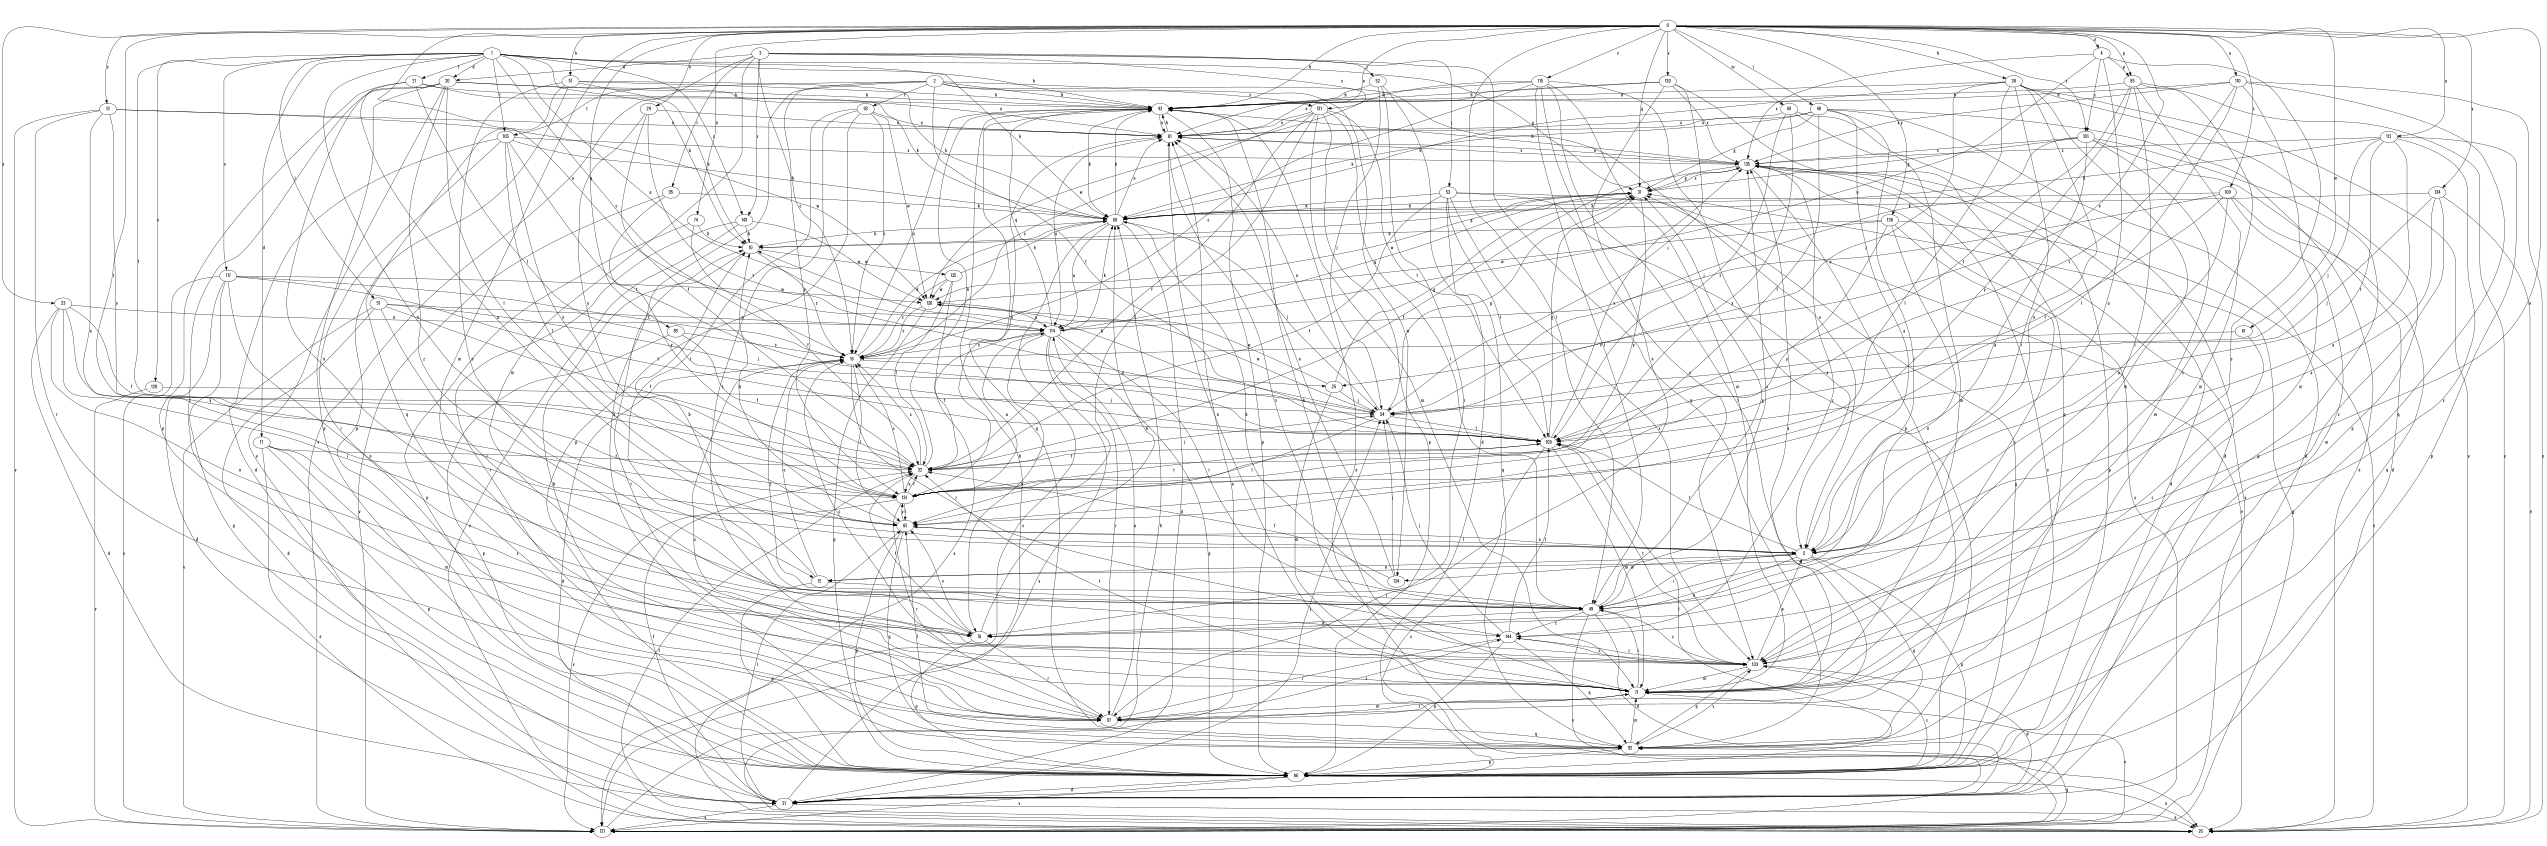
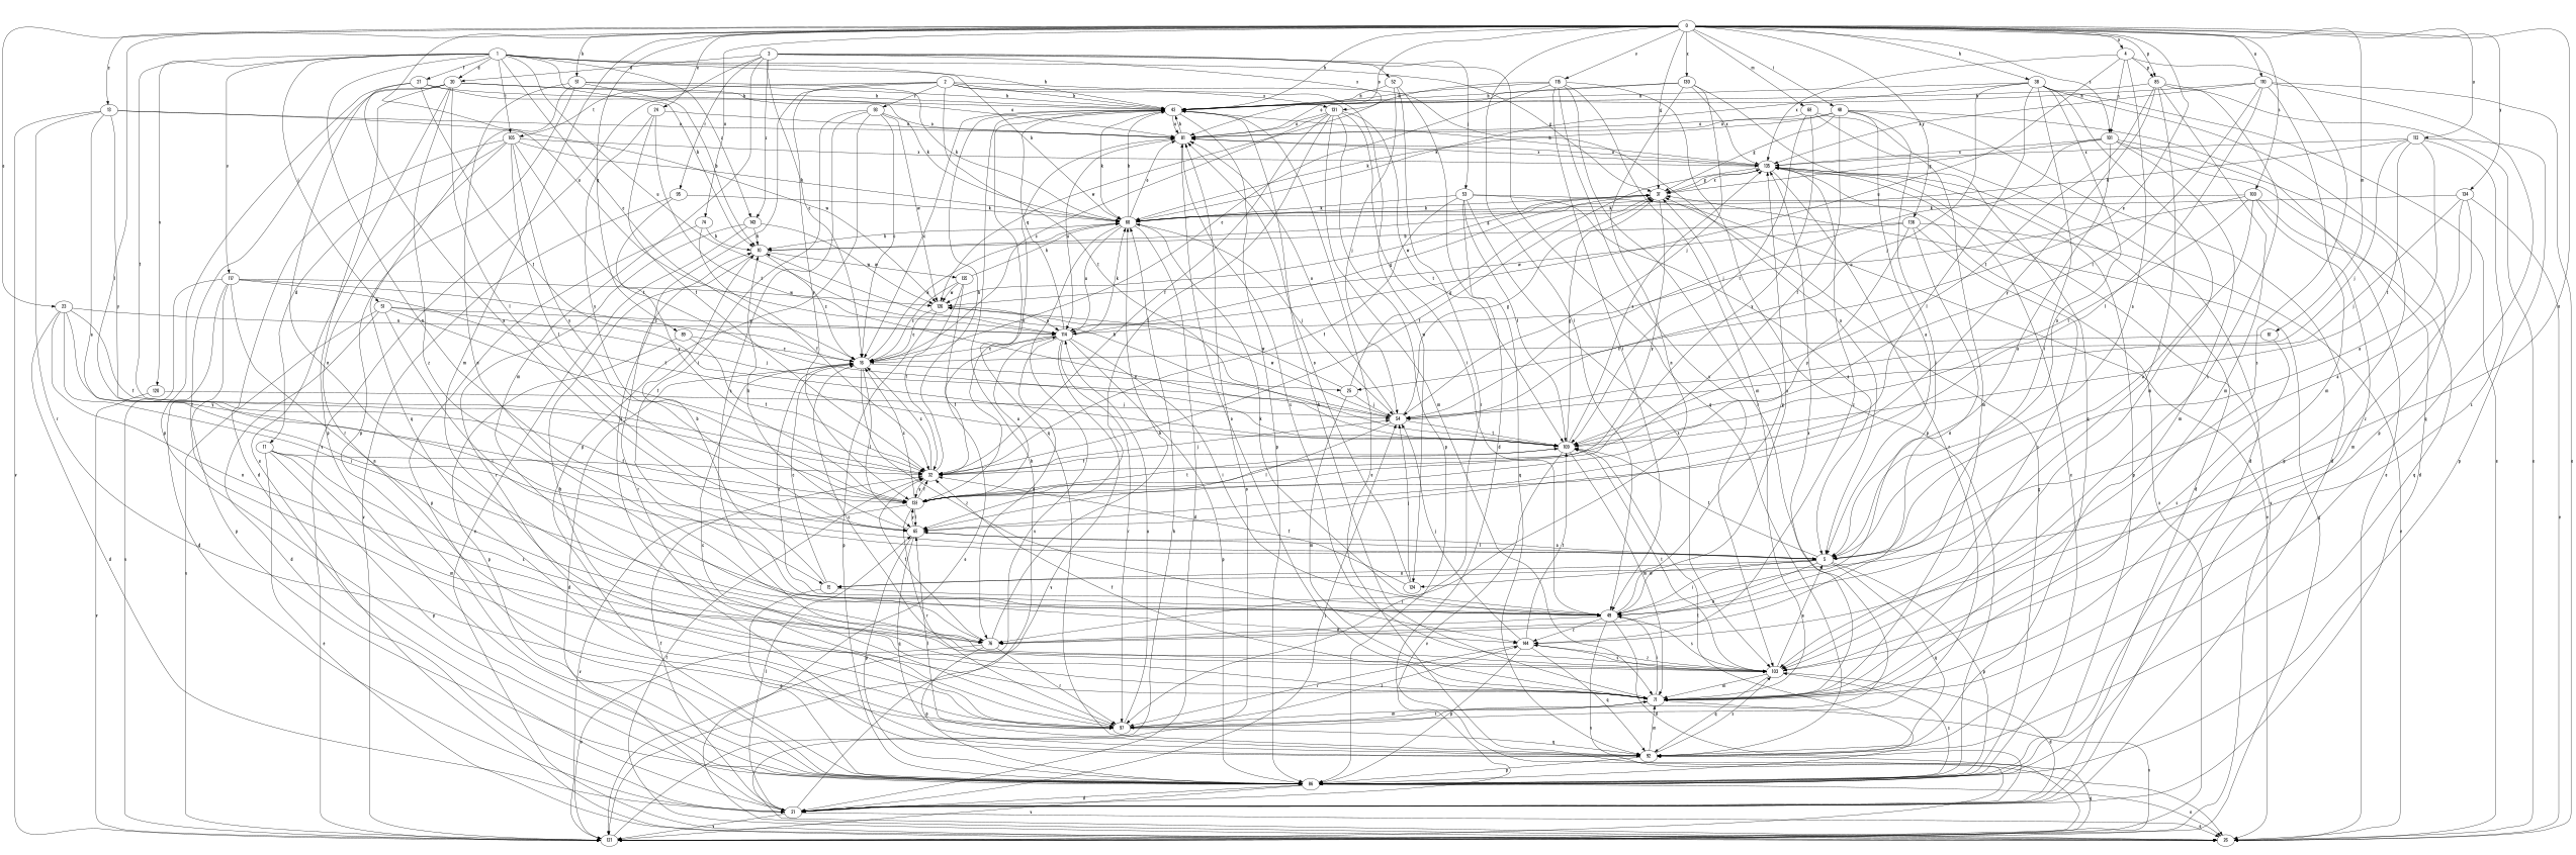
  strict digraph {
    fontname=Oswald
    node [fontname=Oswald]
    edge [fontname=Oswald]
    0
    4
    13
    23
    24
    25
    37
    38
    43
    48
    49
    57
    65
    67
    68
    71
    74
    75
    81
    85
    89
    100
    101
    110
    113
    114
    115
    130
    134
    136
    5
    103
    n33 [label=135]
    138
    121
    97
    126
    32
    76
    21
    109
    54
    60
    86
    26
    16
    92
    144
    10
    1
    17
    20
    27
    51
    105
    117
    120
    143
    125
    2
    93
    124
    131
    3
    52
    53
    95
    0 -> 4 [label=a]
    0 -> 13 [label=c]
    0 -> 23 [label=e]
    0 -> 24 [label=e]
    0 -> 25 [label=e]
    0 -> 37 [label=g]
    0 -> 38 [label=h]
    0 -> 43 [label=h]
    0 -> 48 [label=i]
    0 -> 49 [label=i]
    0 -> 57 [label=k]
    0 -> 65 [label=l]
    0 -> 67 [label=m]
    0 -> 68 [label=m]
    0 -> 71 [label=m]
    0 -> 74 [label=n]
    0 -> 75 [label=n]
    0 -> 81 [label=o]
    0 -> 85 [label=p]
    0 -> 89 [label=q]
    0 -> 100 [label=s]
    0 -> 101 [label=s]
    0 -> 110 [label=u]
    0 -> 113 [label=u]
    0 -> 114 [label=u]
    0 -> 115 [label=v]
    0 -> 130 [label=x]
    0 -> 134 [label=y]
    0 -> 136 [label=y]
    4 -> 85 [label=p]
    4 -> 101 [label=s]
    4 -> 114 [label=u]
    4 -> 5 [label=a]
    4 -> 103 [label=s]
    4 -> n33 [label=x]
    13 -> 81 [label=o]
    13 -> 5 [label=a]
    13 -> 138 [label=y]
    13 -> 121 [label=v]
    13 -> 97 [label=r]
    13 -> 126 [label=w]
    23 -> 49 [label=i]
    23 -> 114 [label=u]
    23 -> 138 [label=y]
    23 -> 32 [label=f]
    23 -> 76 [label=n]
    23 -> 21 [label=d]
    24 -> 81 [label=o]
    24 -> 138 [label=y]
    24 -> 32 [label=f]
    24 -> 109 [label=t]
    25 -> 37 [label=g]
    25 -> 71 [label=m]
    25 -> 126 [label=w]
    25 -> 54 [label=j]
    37 -> n33 [label=x]
    37 -> 138 [label=y]
    37 -> 126 [label=w]
    37 -> 60 [label=k]
    38 -> 43 [label=h]
    38 -> 49 [label=i]
    38 -> 65 [label=l]
    38 -> 71 [label=m]
    38 -> 5 [label=a]
    38 -> 54 [label=j]
    38 -> 60 [label=k]
    38 -> 86 [label=p]
    38 -> 26 [label=e]
    43 -> 81 [label=o]
    43 -> 60 [label=k]
    43 -> 86 [label=p]
    43 -> 26 [label=e]
    43 -> 16 [label=c]
    43 -> 92 [label=q]
    48 -> 37 [label=g]
    48 -> 49 [label=i]
    48 -> 81 [label=o]
    48 -> 5 [label=a]
    48 -> 32 [label=f]
    48 -> 21 [label=d]
    48 -> 60 [label=k]
    48 -> 26 [label=e]
    49 -> 37 [label=g]
    49 -> 103 [label=s]
    49 -> n33 [label=x]
    49 -> 121 [label=v]
    49 -> 76 [label=n]
    49 -> 21 [label=d]
    49 -> 60 [label=k]
    49 -> 16 [label=c]
    49 -> 144 [label=z]
    57 -> 43 [label=h]
    57 -> 76 [label=n]
    57 -> 60 [label=k]
    57 -> 86 [label=p]
    57 -> 92 [label=q]
    57 -> 10 [label=b]
    65 -> 5 [label=a]
    65 -> 138 [label=y]
    65 -> 86 [label=p]
    65 -> 92 [label=q]
    65 -> 10 [label=b]
    67 -> 103 [label=s]
    67 -> 16 [label=c]
    68 -> 71 [label=m]
    68 -> 81 [label=o]
    68 -> 138 [label=y]
    68 -> 21 [label=d]
    68 -> 109 [label=t]
    71 -> 43 [label=h]
    71 -> 49 [label=i]
    71 -> 81 [label=o]
    71 -> n33 [label=x]
    71 -> 121 [label=v]
    71 -> 97 [label=r]
    71 -> 32 [label=f]
    74 -> 32 [label=f]
    74 -> 86 [label=p]
    74 -> 10 [label=b]
    75 -> 49 [label=i]
    75 -> 86 [label=p]
    75 -> 16 [label=c]
    75 -> 10 [label=b]
    81 -> 43 [label=h]
    81 -> 114 [label=u]
    81 -> 103 [label=s]
    81 -> n33 [label=x]
    85 -> 43 [label=h]
    85 -> 49 [label=i]
    85 -> 71 [label=m]
    85 -> 103 [label=s]
    85 -> 138 [label=y]
    85 -> 109 [label=t]
    85 -> 26 [label=e]
    89 -> 32 [label=f]
    89 -> 86 [label=p]
    89 -> 16 [label=c]
    100 -> 71 [label=m]
    100 -> 114 [label=u]
    100 -> 5 [label=a]
    100 -> 109 [label=t]
    100 -> 60 [label=k]
    100 -> 92 [label=q]
    101 -> 37 [label=g]
    101 -> 71 [label=m]
    101 -> 5 [label=a]
    101 -> n33 [label=x]
    101 -> 21 [label=d]
    101 -> 54 [label=j]
    101 -> 86 [label=p]
    110 -> 43 [label=h]
    110 -> 65 [label=l]
    110 -> 71 [label=m]
    110 -> n33 [label=x]
    110 -> 109 [label=t]
    110 -> 26 [label=e]
    110 -> 92 [label=q]
    113 -> 5 [label=a]
    113 -> 103 [label=s]
    113 -> n33 [label=x]
    113 -> 109 [label=t]
    113 -> 54 [label=j]
    113 -> 60 [label=k]
    113 -> 86 [label=p]
    114 -> 37 [label=g]
    114 -> 43 [label=q]
    114 -> 49 [label=i]
    114 -> 121 [label=v]
    114 -> 97 [label=r]
    114 -> 32 [label=f]
    114 -> 76 [label=n]
    114 -> 60 [label=k]
    114 -> 86 [label=p]
    114 -> 16 [label=c]
    115 -> 43 [label=h]
    115 -> 49 [label=i]
    115 -> 71 [label=m]
    115 -> 103 [label=s]
    115 -> 97 [label=r]
    115 -> 126 [label=w]
    115 -> 86 [label=p]
    115 -> 16 [label=c]
    130 -> 43 [label=h]
    130 -> 81 [label=o]
    130 -> n33 [label=x]
    130 -> 76 [label=n]
    130 -> 54 [label=j]
    130 -> 92 [label=q]
    134 -> 5 [label=a]
    134 -> 54 [label=j]
    134 -> 60 [label=k]
    134 -> 26 [label=e]
    134 -> 144 [label=z]
    136 -> 103 [label=s]
    136 -> 138 [label=y]
    136 -> 126 [label=w]
    136 -> 76 [label=n]
    136 -> 26 [label=e]
    136 -> 10 [label=b]
    5 -> 49 [label=i]
    5 -> 65 [label=l]
    5 -> 75 [label=n]
    5 -> 76 [label=n]
    5 -> 109 [label=t]
    5 -> 86 [label=p]
    5 -> 92 [label=q]
    5 -> 124 [label=w]
    103 -> 71 [label=m]
    103 -> 5 [label=a]
    103 -> 21 [label=d]
    103 -> 109 [label=t]
    103 -> 16 [label=c]
    103 -> 92 [label=q]
    103 -> 144 [label=z]
    n33 -> 37 [label=g]
    n33 -> 43 [label=h]
    n33 -> 81 [label=o]
    n33 -> 121 [label=v]
    n33 -> 97 [label=r]
    n33 -> 32 [label=f]
    n33 -> 21 [label=d]
    n33 -> 86 [label=p]
    n33 -> 144 [label=z]
    138 -> 65 [label=l]
    138 -> 81 [label=o]
    138 -> 114 [label=u]
    138 -> 121 [label=v]
    138 -> 97 [label=r]
    138 -> 32 [label=f]
    138 -> 109 [label=t]
    138 -> 16 [label=c]
    121 -> 37 [label=g]
    121 -> n33 [label=x]
    121 -> 60 [label=k]
    121 -> 92 [label=q]
    97 -> 71 [label=m]
    97 -> 114 [label=u]
    97 -> 16 [label=c]
    97 -> 92 [label=q]
    97 -> 144 [label=z]
    97 -> 10 [label=b]
    126 -> 114 [label=u]
    126 -> 86 [label=p]
    126 -> 16 [label=c]
    32 -> 43 [label=h]
    32 -> 138 [label=y]
    32 -> 54 [label=j]
    32 -> 16 [label=c]
-   76 -> 65 [label=v]
+   76 -> 121 [label=v]
    76 -> 97 [label=r]
    76 -> 32 [label=f]
    76 -> 60 [label=k]
    76 -> 86 [label=p]
    21 -> 43 [label=h]
    21 -> 65 [label=l]
    21 -> 121 [label=v]
    21 -> 32 [label=f]
    21 -> 54 [label=j]
    21 -> 26 [label=e]
    109 -> 37 [label=g]
    109 -> 71 [label=m]
    109 -> n33 [label=x]
    109 -> 121 [label=v]
    109 -> 32 [label=f]
    54 -> 37 [label=g]
    54 -> 65 [label=l]
    54 -> 81 [label=o]
    54 -> 126 [label=w]
    54 -> 109 [label=t]
    54 -> 10 [label=b]
    60 -> 43 [label=h]
    60 -> 81 [label=o]
    60 -> 114 [label=u]
    60 -> 121 [label=v]
    60 -> 21 [label=d]
    60 -> 54 [label=j]
    60 -> 10 [label=b]
    86 -> 37 [label=g]
    86 -> 103 [label=s]
    86 -> n33 [label=x]
    86 -> 121 [label=v]
    86 -> 21 [label=d]
    86 -> 109 [label=t]
    86 -> 26 [label=e]
    26 -> 81 [label=o]
    26 -> 32 [label=f]
    16 -> 25 [label=e]
    16 -> 65 [label=l]
    16 -> 21 [label=d]
    16 -> 60 [label=k]
    16 -> 144 [label=z]
    92 -> 65 [label=l]
    92 -> 71 [label=m]
    92 -> 103 [label=s]
    92 -> 86 [label=p]
    144 -> 103 [label=s]
    144 -> 97 [label=r]
    144 -> 109 [label=t]
    144 -> 54 [label=j]
    144 -> 86 [label=p]
    144 -> 92 [label=q]
    10 -> 37 [label=g]
    10 -> 97 [label=r]
    10 -> 16 [label=c]
    10 -> 125 [label=w]
    1 -> 37 [label=g]
    1 -> 43 [label=h]
    1 -> 75 [label=n]
    1 -> 114 [label=u]
    1 -> 32 [label=f]
    1 -> 60 [label=k]
    1 -> 16 [label=c]
    1 -> 10 [label=b]
-   1 -> 17 [label=d]
+   105 -> 17 [label=d]
    1 -> 20 [label=d]
    1 -> 27 [label=f]
    1 -> 51 [label=j]
    1 -> 105 [label=t]
    1 -> 117 [label=v]
    1 -> 120 [label=v]
    1 -> 143 [label=z]
    17 -> 71 [label=m]
    17 -> 103 [label=s]
    17 -> 32 [label=f]
    17 -> 86 [label=p]
    17 -> 26 [label=e]
    20 -> 43 [label=h]
    20 -> 65 [label=l]
    20 -> 81 [label=o]
    20 -> 97 [label=r]
    20 -> 76 [label=n]
    20 -> 86 [label=p]
    20 -> 26 [label=e]
    20 -> 144 [label=z]
    27 -> 43 [label=h]
    27 -> 5 [label=a]
    27 -> 109 [label=t]
    27 -> 60 [label=k]
    27 -> 86 [label=p]
    51 -> 49 [label=i]
    51 -> 114 [label=u]
    51 -> 121 [label=v]
    51 -> 32 [label=f]
    51 -> 21 [label=d]
    51 -> 54 [label=j]
    105 -> 65 [label=l]
    105 -> n33 [label=x]
    105 -> 138 [label=y]
    105 -> 97 [label=r]
    105 -> 21 [label=d]
    105 -> 109 [label=t]
    105 -> 60 [label=k]
    117 -> 121 [label=v]
    117 -> 126 [label=w]
    117 -> 76 [label=n]
    117 -> 21 [label=d]
    117 -> 109 [label=t]
    117 -> 86 [label=p]
    117 -> 16 [label=c]
    120 -> 121 [label=v]
    120 -> 54 [label=j]
    143 -> 97 [label=r]
    143 -> 126 [label=w]
    143 -> 26 [label=e]
    143 -> 10 [label=b]
    125 -> 126 [label=w]
    125 -> 32 [label=f]
    125 -> 60 [label=k]
    125 -> 26 [label=e]
    125 -> 16 [label=c]
    2 -> 43 [label=h]
    2 -> 5 [label=a]
    2 -> 138 [label=y]
    2 -> 109 [label=t]
    2 -> 92 [label=q]
    2 -> 105 [label=t]
    2 -> 93 [label=r]
    2 -> 124 [label=w]
    2 -> 131 [label=x]
    93 -> 49 [label=i]
    93 -> 81 [label=o]
    93 -> 103 [label=s]
    93 -> 126 [label=w]
    93 -> 86 [label=p]
    93 -> 16 [label=c]
    124 -> 81 [label=o]
    124 -> 32 [label=f]
    124 -> 54 [label=j]
    131 -> 49 [label=i]
    131 -> 65 [label=l]
    131 -> 71 [label=m]
    131 -> 81 [label=o]
    131 -> 32 [label=f]
    131 -> 109 [label=t]
    131 -> 86 [label=p]
    131 -> 16 [label=c]
    3 -> 71 [label=m]
    3 -> 121 [label=v]
    3 -> 16 [label=c]
    3 -> 92 [label=q]
    3 -> 20 [label=d]
    3 -> 143 [label=z]
    3 -> 131 [label=x]
    3 -> 52 [label=j]
    3 -> 53 [label=j]
    3 -> 95 [label=r]
    52 -> 43 [label=h]
    52 -> 97 [label=r]
    52 -> 21 [label=d]
    52 -> 54 [label=j]
    53 -> 5 [label=a]
    53 -> 103 [label=s]
    53 -> 32 [label=f]
    53 -> 109 [label=t]
    53 -> 60 [label=k]
    53 -> 26 [label=e]
    53 -> 92 [label=q]
    95 -> 138 [label=y]
    95 -> 121 [label=v]
    95 -> 60 [label=k]
  }
